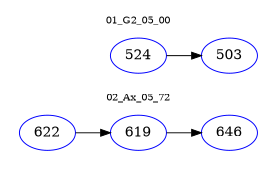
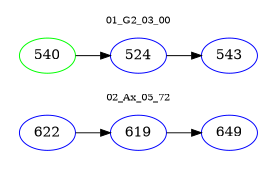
  digraph {
    fontname="DejaVu Serif"
    rankdir=LR
    node [color=blue fontname="DejaVu Serif"]
    edge [color=black fontname="DejaVu Serif"]
    n1 [label=622]
    n2 [label=619]
-   n3 [label=646]
+   n3 [label=649]
+   n4 [color=green label=540]
    n5 [label=524]
-   n6 [label=503]
+   n6 [label=543]
    subgraph cluster_1 {
      color=white
      fontsize=10
      label="02_Ax_05_72"
      n1
      n2
      n3
    }
    subgraph cluster_2 {
      color=white
      fontsize=10
-     label="01_G2_05_00"
+     label="01_G2_03_00"
+     n4
      n5
      n6
    }
    n1 -> n2
    n2 -> n3
+   n4 -> n5
    n5 -> n6
  }
